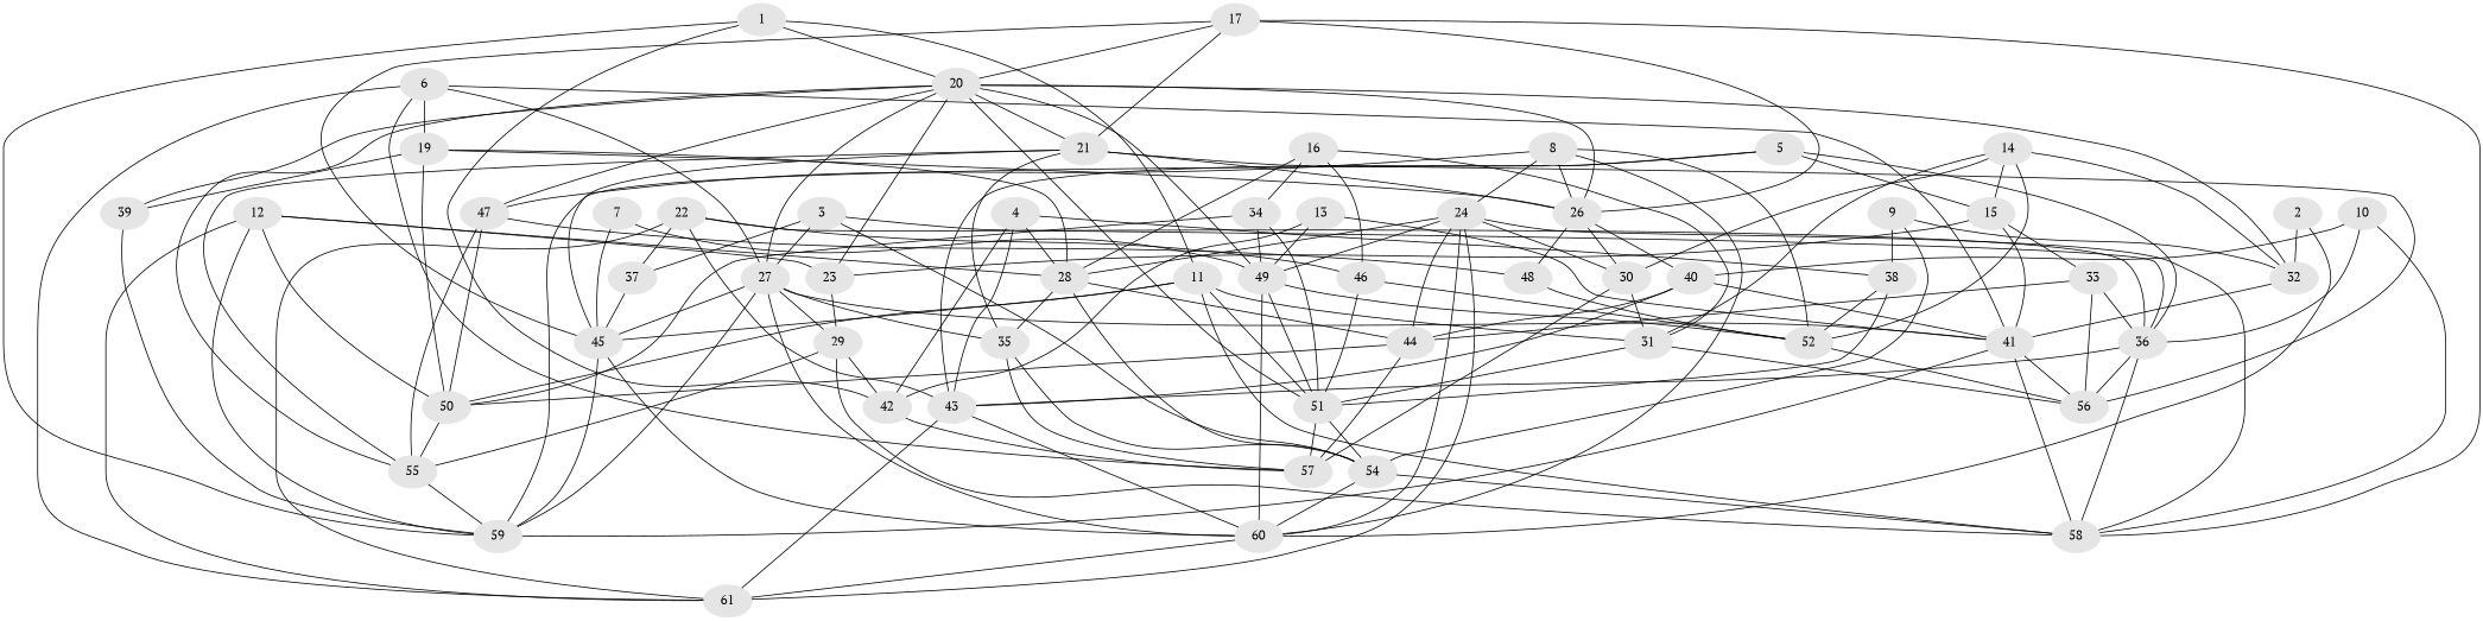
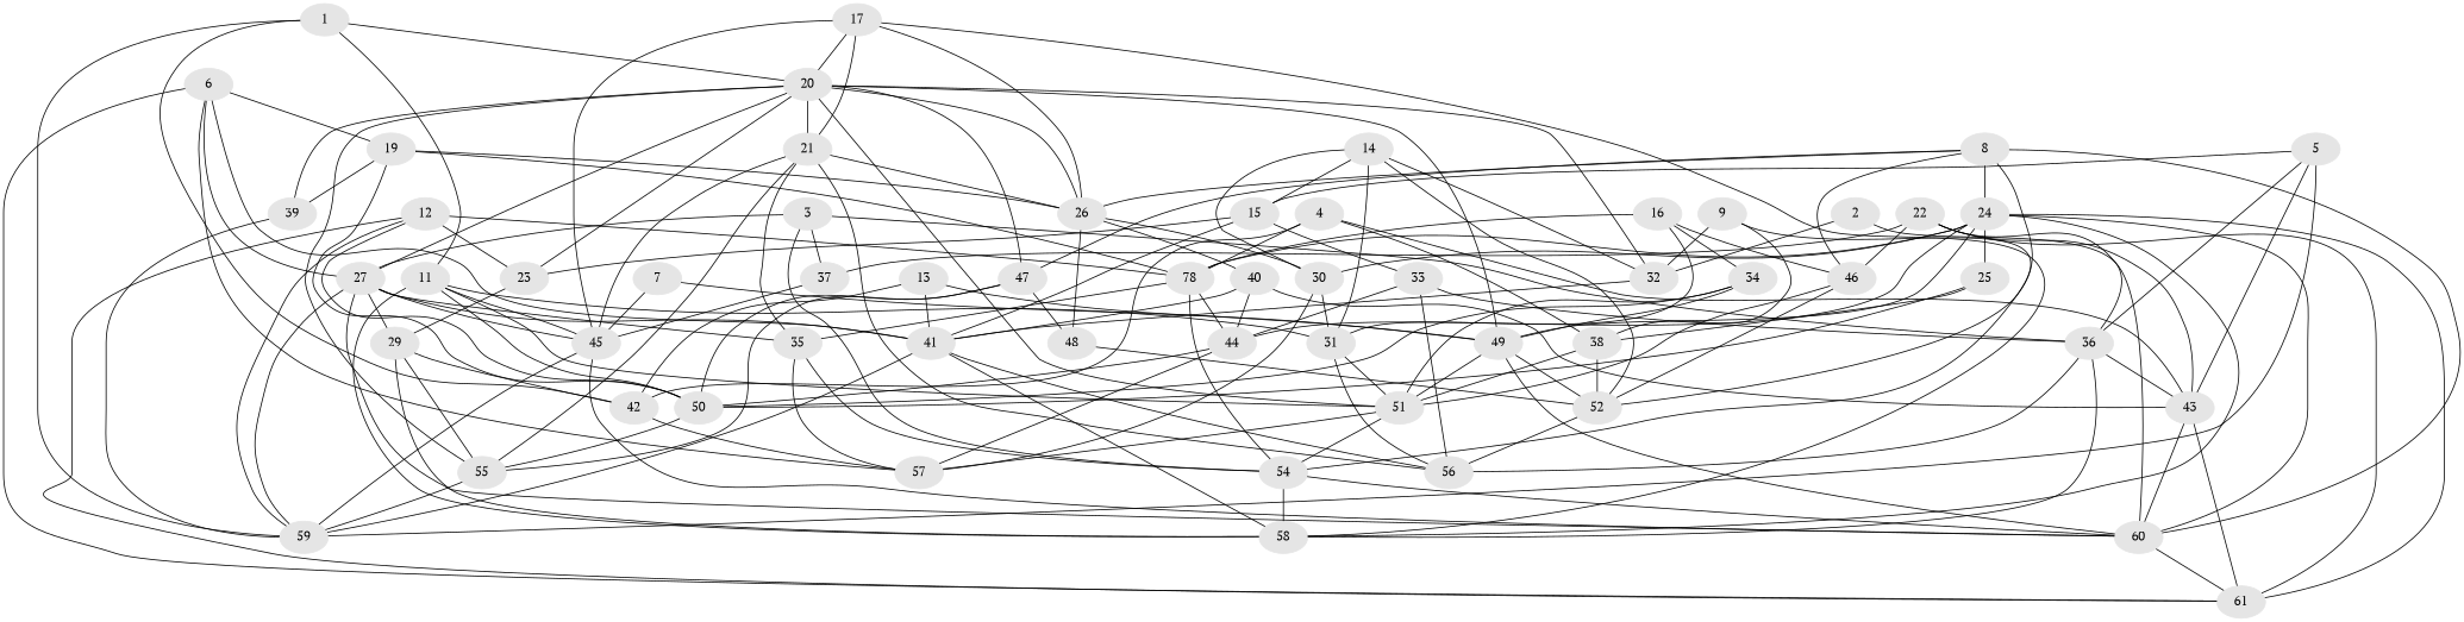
  graph {
    fontname="PT Serif"
    node [color=gray90 fontname="PT Serif" style=filled]
    edge [fontname="PT Serif" weight=1.0]
    1
    11
    20
    42
    59
    45
    58
    31
    50
    51
    32
    27
    49
    26
    47
    23
    21
    39
    55
    57
    2
    60
    41
    61
    3
    36
    37
    54
    35
    29
    43
    56
    4
-   28
+   28 [label=78]
    38
    44
    52
    5
    15
    33
    6
    19
    7
    8
    24
    46
    30
+   25
    40
    48
    9
-   10
    12
    13
    14
    16
    34
    17
    22
    1 -- 11
    1 -- 20
    1 -- 42
    1 -- 59
    11 -- 45
    11 -- 58
    11 -- 31
    11 -- 50
    11 -- 51
    20 -- 51
    20 -- 32
    20 -- 27
    20 -- 49
    20 -- 26
    20 -- 47
    20 -- 23
    20 -- 21
    20 -- 39
    20 -- 55
    42 -- 57
    45 -- 59
    45 -- 60
    31 -- 51
    31 -- 56
    50 -- 55
    51 -- 57
    51 -- 54
    32 -- 41
    27 -- 59
    27 -- 45
    27 -- 60
    27 -- 41
    27 -- 35
    27 -- 29
    49 -- 51 [weight=2.0]
    49 -- 60
    49 -- 52 [weight=2.0]
    26 -- 30
    26 -- 40
    26 -- 48
    47 -- 50
    47 -- 55
    47 -- 48
    23 -- 29
    21 -- 45
    21 -- 26
    21 -- 55
    21 -- 35
    21 -- 56
    39 -- 59
    55 -- 59
    2 -- 32
    2 -- 60
    60 -- 61
    41 -- 59
    41 -- 58
    41 -- 56
    3 -- 27
    3 -- 36
    3 -- 37
    3 -- 54
    36 -- 58
    36 -- 43
    36 -- 56
    37 -- 45
    54 -- 58
    54 -- 60
    35 -- 57
    35 -- 54
    29 -- 42
    29 -- 58
    29 -- 55
    43 -- 60
    43 -- 61 [weight=2.0]
    4 -- 42
    4 -- 43
    4 -- 28
    4 -- 38
    28 -- 54
    28 -- 35
    28 -- 44
    38 -- 51
    38 -- 52
    44 -- 50
    44 -- 57
    52 -- 56
    5 -- 59
    5 -- 36
    5 -- 43
    5 -- 15
    15 -- 23
    15 -- 41
    15 -- 33
    33 -- 36
    33 -- 56
    33 -- 44
    6 -- 27
    6 -- 57
    6 -- 41
    6 -- 61
    6 -- 19
    19 -- 50
    19 -- 26
    19 -- 39
    19 -- 28
    7 -- 45
    7 -- 49
    8 -- 26
    8 -- 47
    8 -- 60
    8 -- 52 [weight=2.0]
    8 -- 24
+   8 -- 46
    24 -- 58
    24 -- 49
    24 -- 60
    24 -- 61
    24 -- 28
    24 -- 44
    24 -- 30
+   24 -- 25
    46 -- 51
    46 -- 52
    30 -- 31
    30 -- 57
+   25 -- 50
+   25 -- 38
    40 -- 41
    40 -- 43
    40 -- 44
    48 -- 52
    9 -- 32
    9 -- 54
    9 -- 38
-   10 -- 58
-   10 -- 36
-   10 -- 40
    12 -- 59
    12 -- 50
    12 -- 23
    12 -- 61
    12 -- 28
    13 -- 42
    13 -- 49
    13 -- 41
    14 -- 31
    14 -- 32
    14 -- 52
    14 -- 15
    14 -- 30
    16 -- 31
    16 -- 28
    16 -- 46
    16 -- 34
    34 -- 50
    34 -- 51
    34 -- 49 [weight=2.0]
    17 -- 20
    17 -- 45
    17 -- 58
    17 -- 26
    17 -- 21
    22 -- 61
    22 -- 36
    22 -- 37
    22 -- 43
    22 -- 46
  }
